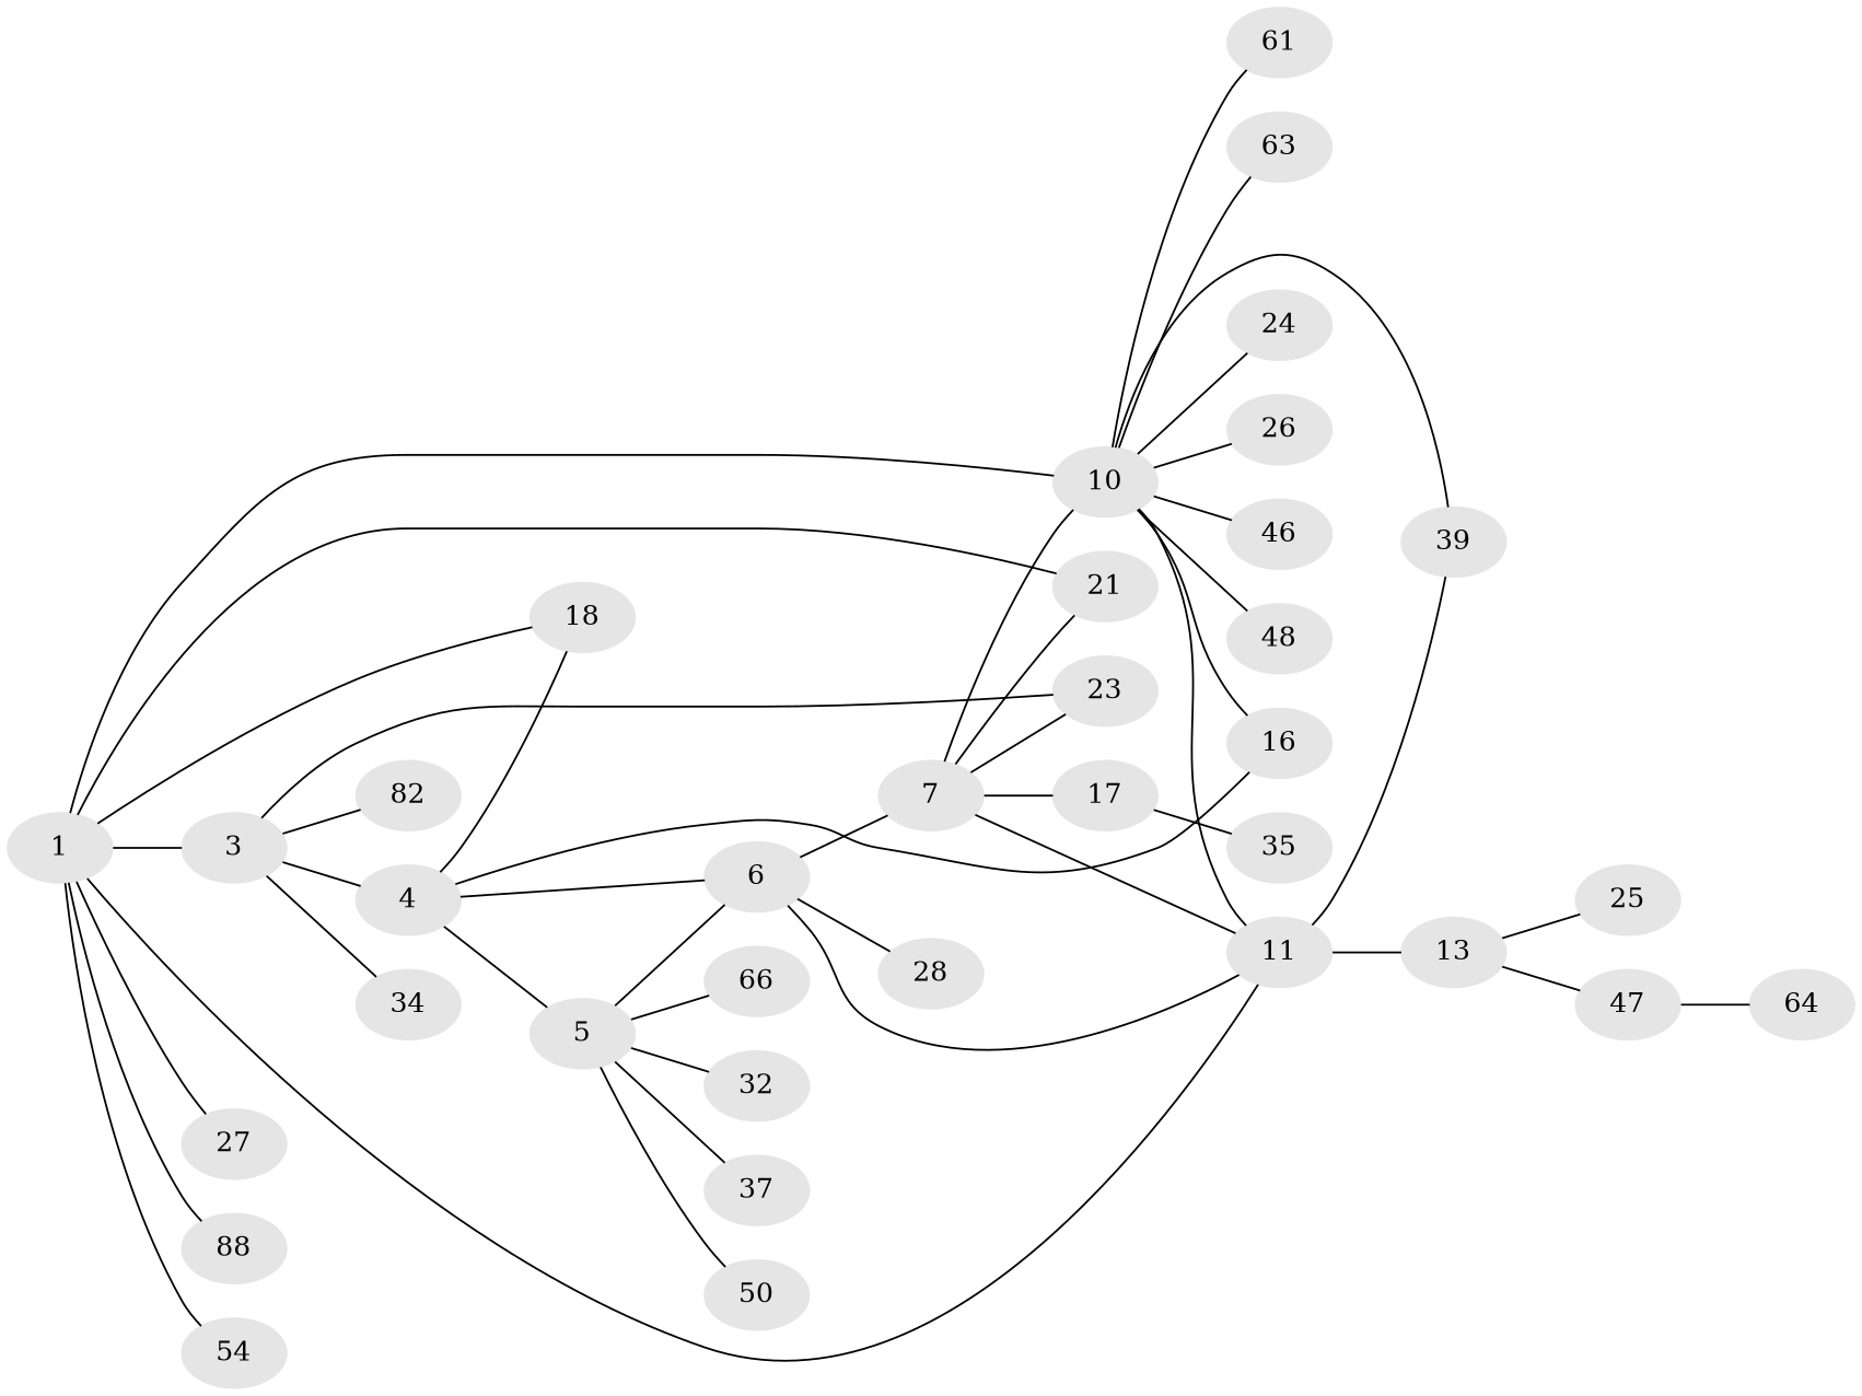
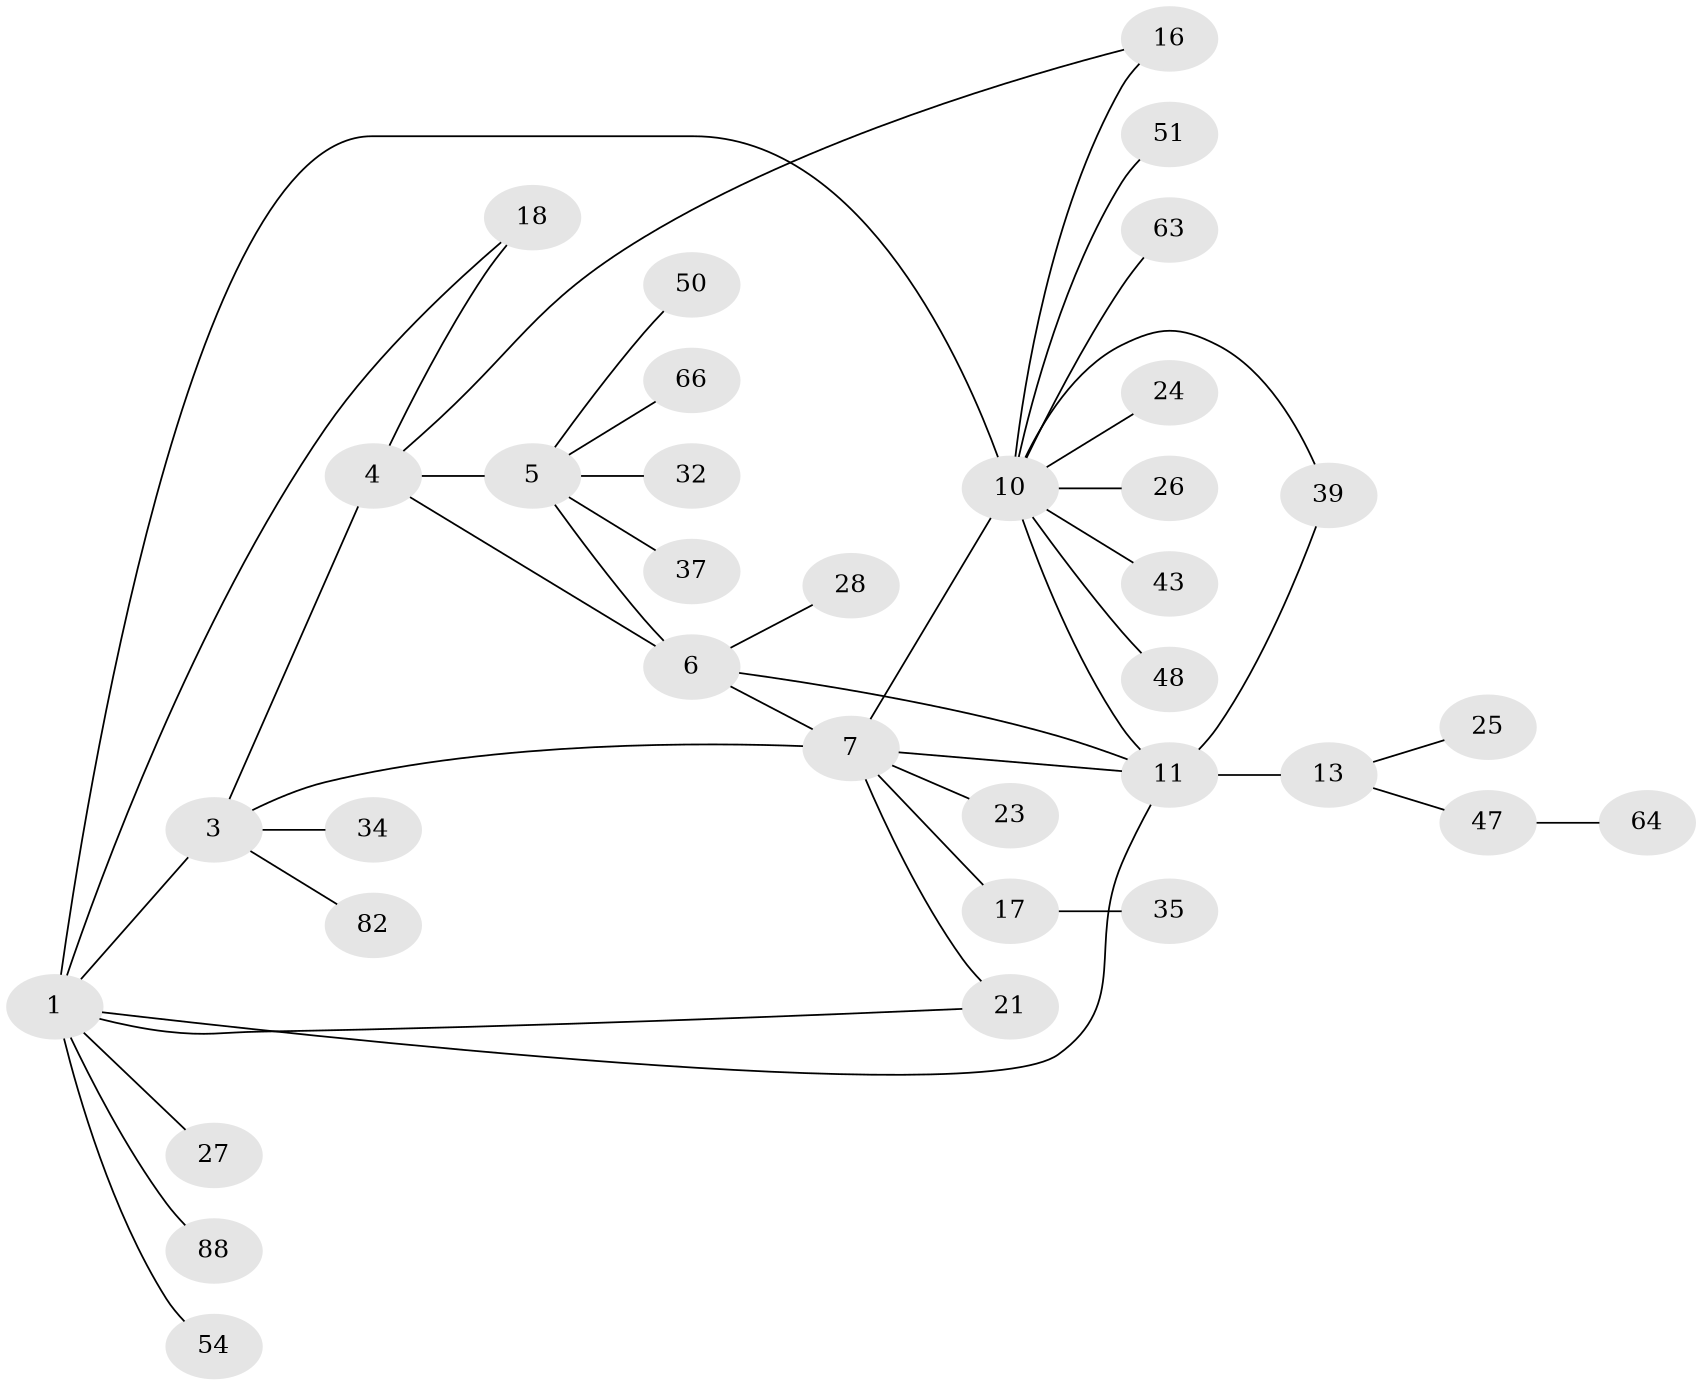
  graph {
    rankdir=LR
    node [color=gray90 style=filled]
    1 [super="+2+70"]
    3 [super="+22+58+72+33"]
    10 [super="+12"]
    11 [super="+15"]
    18
    21 [super="+31+65"]
    27 [super="+44"]
    n8 [label=88]
    54
    4 [super="+53+19"]
    7 [super="+8"]
    34
    n13 [label=82]
    16 [super="+29"]
    24 [super="+59"]
    26 [super="+68+56"]
    39
-   43 [label=46]
+   43
    48
-   61
+   61 [label=51]
    63
    13
    25 [super="+46"]
    47 [super="+62"]
    5
    6 [super="+41"]
    17
    23
    32
    37
    50
    66
    28
    35
    64
    1 -- 3 [weight=2]
    1 -- 10
    1 -- 11
    1 -- 18
    1 -- 21
    1 -- 27
    1 -- n8
    1 -- 54
    3 -- 4
-   3 -- 23 [weight=2]
+   3 -- 7 [weight=2]
    3 -- 34
    3 -- n13
    10 -- 11 [weight=3]
    10 -- 16
    10 -- 24
    10 -- 26
    10 -- 39
    10 -- 43
    10 -- 48
    10 -- 61
    10 -- 63
    11 -- 39
    11 -- 13
    4 -- 18
    4 -- 16
    4 -- 5
    4 -- 6
    7 -- 10
    7 -- 11
    7 -- 21
    7 -- 17
    7 -- 23
    13 -- 25
    13 -- 47
    47 -- 64
    5 -- 6
    5 -- 32
    5 -- 37
    5 -- 50
    5 -- 66
    6 -- 11
    6 -- 7 [weight=2]
    6 -- 28
    17 -- 35
  }
